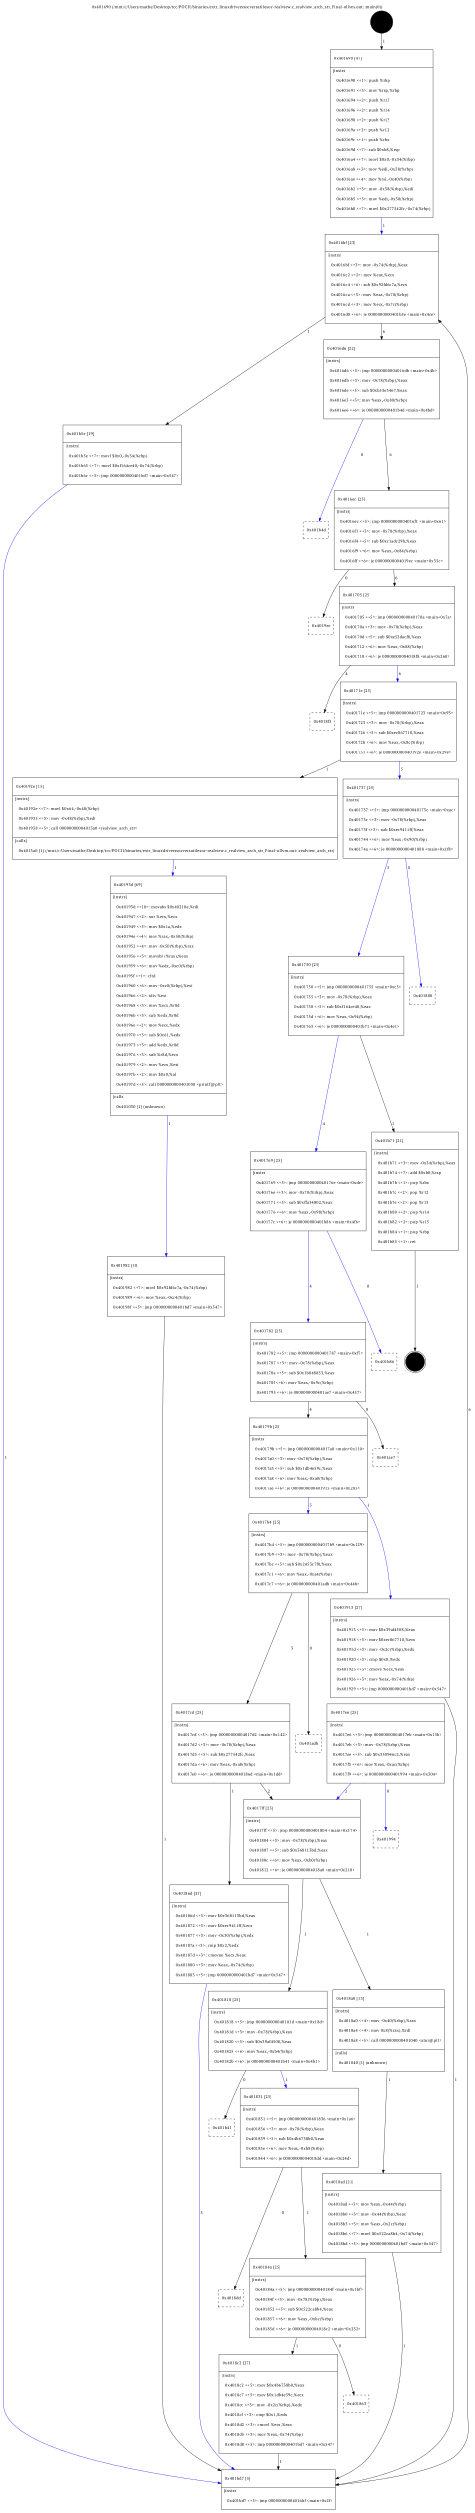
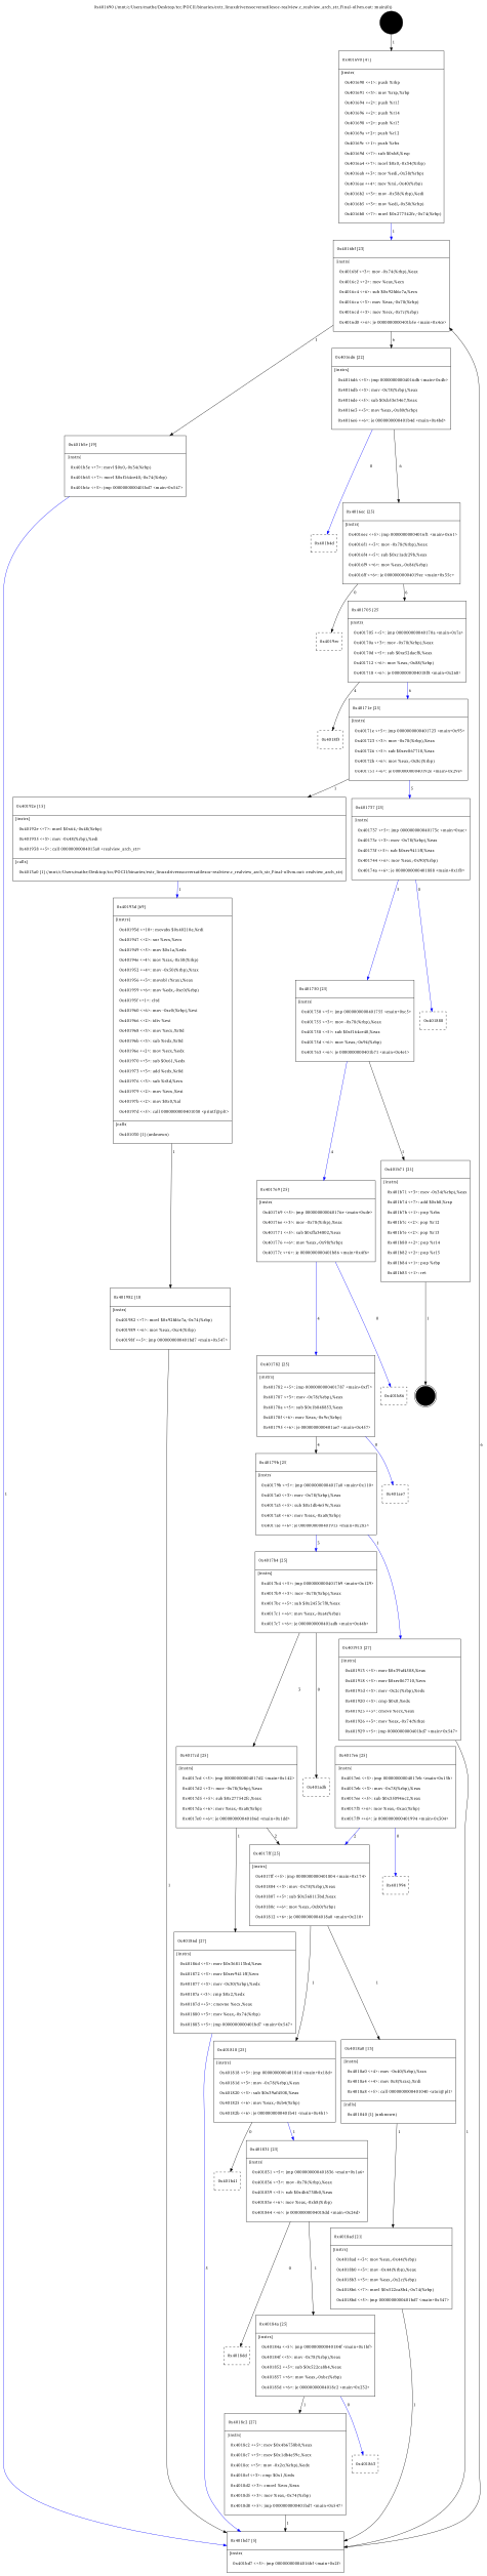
  digraph {
    fontname="PT Serif"
    label="0x401690 (/mnt/c/Users/mathe/Desktop/tcc/POCII/binaries/extr_linuxdriverssocversatilesoc-realview.c_realview_arch_str_Final-ollvm.out::main(0))"
    labelloc=t
    node [fontname="PT Serif" shape=record]
    edge [color=black fontname="PT Serif"]
    Entry [fillcolor=black height=0.3 shape=circle style=filled width=0.3]
    n2 [label="{\n     0x401690 [47]\l\n     | [instrs]\l\n     &nbsp;&nbsp;0x401690 \<+1\>: push %rbp\l\n     &nbsp;&nbsp;0x401691 \<+3\>: mov %rsp,%rbp\l\n     &nbsp;&nbsp;0x401694 \<+2\>: push %r15\l\n     &nbsp;&nbsp;0x401696 \<+2\>: push %r14\l\n     &nbsp;&nbsp;0x401698 \<+2\>: push %r13\l\n     &nbsp;&nbsp;0x40169a \<+2\>: push %r12\l\n     &nbsp;&nbsp;0x40169c \<+1\>: push %rbx\l\n     &nbsp;&nbsp;0x40169d \<+7\>: sub $0xb8,%rsp\l\n     &nbsp;&nbsp;0x4016a4 \<+7\>: movl $0x0,-0x34(%rbp)\l\n     &nbsp;&nbsp;0x4016ab \<+3\>: mov %edi,-0x38(%rbp)\l\n     &nbsp;&nbsp;0x4016ae \<+4\>: mov %rsi,-0x40(%rbp)\l\n     &nbsp;&nbsp;0x4016b2 \<+3\>: mov -0x38(%rbp),%edi\l\n     &nbsp;&nbsp;0x4016b5 \<+3\>: mov %edi,-0x30(%rbp)\l\n     &nbsp;&nbsp;0x4016b8 \<+7\>: movl $0x277542fc,-0x74(%rbp)\l\n  }"]
    n3 [label="{\n     0x4016bf [23]\l\n     | [instrs]\l\n     &nbsp;&nbsp;0x4016bf \<+3\>: mov -0x74(%rbp),%eax\l\n     &nbsp;&nbsp;0x4016c2 \<+2\>: mov %eax,%ecx\l\n     &nbsp;&nbsp;0x4016c4 \<+6\>: sub $0x92fd6c7a,%ecx\l\n     &nbsp;&nbsp;0x4016ca \<+3\>: mov %eax,-0x78(%rbp)\l\n     &nbsp;&nbsp;0x4016cd \<+3\>: mov %ecx,-0x7c(%rbp)\l\n     &nbsp;&nbsp;0x4016d0 \<+6\>: je 0000000000401b5e \<main+0x4ce\>\l\n  }"]
    n4 [label="{\n     0x401b5e [19]\l\n     | [instrs]\l\n     &nbsp;&nbsp;0x401b5e \<+7\>: movl $0x0,-0x34(%rbp)\l\n     &nbsp;&nbsp;0x401b65 \<+7\>: movl $0xf164ce40,-0x74(%rbp)\l\n     &nbsp;&nbsp;0x401b6c \<+5\>: jmp 0000000000401bd7 \<main+0x547\>\l\n  }"]
    n5 [label="{\n     0x4016d6 [22]\l\n     | [instrs]\l\n     &nbsp;&nbsp;0x4016d6 \<+5\>: jmp 00000000004016db \<main+0x4b\>\l\n     &nbsp;&nbsp;0x4016db \<+3\>: mov -0x78(%rbp),%eax\l\n     &nbsp;&nbsp;0x4016de \<+5\>: sub $0xb53e3467,%eax\l\n     &nbsp;&nbsp;0x4016e3 \<+3\>: mov %eax,-0x80(%rbp)\l\n     &nbsp;&nbsp;0x4016e6 \<+6\>: je 0000000000401b4d \<main+0x4bd\>\l\n  }"]
    n6 [label="{\n     0x401bd7 [5]\l\n     | [instrs]\l\n     &nbsp;&nbsp;0x401bd7 \<+5\>: jmp 00000000004016bf \<main+0x2f\>\l\n  }"]
    n7 [label="{\n     0x401b4d\l\n  }" style=dashed]
    n8 [label="{\n     0x4016ec [25]\l\n     | [instrs]\l\n     &nbsp;&nbsp;0x4016ec \<+5\>: jmp 00000000004016f1 \<main+0x61\>\l\n     &nbsp;&nbsp;0x4016f1 \<+3\>: mov -0x78(%rbp),%eax\l\n     &nbsp;&nbsp;0x4016f4 \<+5\>: sub $0xc1adc29b,%eax\l\n     &nbsp;&nbsp;0x4016f9 \<+6\>: mov %eax,-0x84(%rbp)\l\n     &nbsp;&nbsp;0x4016ff \<+6\>: je 00000000004019ec \<main+0x35c\>\l\n  }"]
    n9 [label="{\n     0x4019ec\l\n  }" style=dashed]
    n10 [label="{\n     0x401705 [25]\l\n     | [instrs]\l\n     &nbsp;&nbsp;0x401705 \<+5\>: jmp 000000000040170a \<main+0x7a\>\l\n     &nbsp;&nbsp;0x40170a \<+3\>: mov -0x78(%rbp),%eax\l\n     &nbsp;&nbsp;0x40170d \<+5\>: sub $0xe52dacf8,%eax\l\n     &nbsp;&nbsp;0x401712 \<+6\>: mov %eax,-0x88(%rbp)\l\n     &nbsp;&nbsp;0x401718 \<+6\>: je 00000000004018f8 \<main+0x268\>\l\n  }"]
    Exit [fillcolor=black height=0.3 peripheries=2 shape=circle style=filled width=0.3]
    n12 [label="{\n     0x4018f8\l\n  }" style=dashed]
    n13 [label="{\n     0x40171e [25]\l\n     | [instrs]\l\n     &nbsp;&nbsp;0x40171e \<+5\>: jmp 0000000000401723 \<main+0x93\>\l\n     &nbsp;&nbsp;0x401723 \<+3\>: mov -0x78(%rbp),%eax\l\n     &nbsp;&nbsp;0x401726 \<+5\>: sub $0xec867710,%eax\l\n     &nbsp;&nbsp;0x40172b \<+6\>: mov %eax,-0x8c(%rbp)\l\n     &nbsp;&nbsp;0x401731 \<+6\>: je 000000000040192e \<main+0x29e\>\l\n  }"]
    n14 [label="{\n     0x401982 [18]\l\n     | [instrs]\l\n     &nbsp;&nbsp;0x401982 \<+7\>: movl $0x92fd6c7a,-0x74(%rbp)\l\n     &nbsp;&nbsp;0x401989 \<+6\>: mov %eax,-0xc4(%rbp)\l\n     &nbsp;&nbsp;0x40198f \<+5\>: jmp 0000000000401bd7 \<main+0x547\>\l\n  }"]
    n15 [label="{\n     0x40192e [15]\l\n     | [instrs]\l\n     &nbsp;&nbsp;0x40192e \<+7\>: movl $0x64,-0x48(%rbp)\l\n     &nbsp;&nbsp;0x401935 \<+3\>: mov -0x48(%rbp),%edi\l\n     &nbsp;&nbsp;0x401938 \<+5\>: call 00000000004013a0 \<realview_arch_str\>\l\n     | [calls]\l\n     &nbsp;&nbsp;0x4013a0 \{1\} (/mnt/c/Users/mathe/Desktop/tcc/POCII/binaries/extr_linuxdriverssocversatilesoc-realview.c_realview_arch_str_Final-ollvm.out::realview_arch_str)\l\n  }"]
    n16 [label="{\n     0x401737 [25]\l\n     | [instrs]\l\n     &nbsp;&nbsp;0x401737 \<+5\>: jmp 000000000040173c \<main+0xac\>\l\n     &nbsp;&nbsp;0x40173c \<+3\>: mov -0x78(%rbp),%eax\l\n     &nbsp;&nbsp;0x40173f \<+5\>: sub $0xec9411ff,%eax\l\n     &nbsp;&nbsp;0x401744 \<+6\>: mov %eax,-0x90(%rbp)\l\n     &nbsp;&nbsp;0x40174a \<+6\>: je 0000000000401888 \<main+0x1f8\>\l\n  }"]
    n17 [label="{\n     0x40193d [69]\l\n     | [instrs]\l\n     &nbsp;&nbsp;0x40193d \<+10\>: movabs $0x40210e,%rdi\l\n     &nbsp;&nbsp;0x401947 \<+2\>: xor %ecx,%ecx\l\n     &nbsp;&nbsp;0x401949 \<+5\>: mov $0x1a,%edx\l\n     &nbsp;&nbsp;0x40194e \<+4\>: mov %rax,-0x50(%rbp)\l\n     &nbsp;&nbsp;0x401952 \<+4\>: mov -0x50(%rbp),%rax\l\n     &nbsp;&nbsp;0x401956 \<+3\>: movsbl (%rax),%eax\l\n     &nbsp;&nbsp;0x401959 \<+6\>: mov %edx,-0xc0(%rbp)\l\n     &nbsp;&nbsp;0x40195f \<+1\>: cltd\l\n     &nbsp;&nbsp;0x401960 \<+6\>: mov -0xc0(%rbp),%esi\l\n     &nbsp;&nbsp;0x401966 \<+2\>: idiv %esi\l\n     &nbsp;&nbsp;0x401968 \<+3\>: mov %ecx,%r8d\l\n     &nbsp;&nbsp;0x40196b \<+3\>: sub %edx,%r8d\l\n     &nbsp;&nbsp;0x40196e \<+2\>: mov %ecx,%edx\l\n     &nbsp;&nbsp;0x401970 \<+3\>: sub $0x61,%edx\l\n     &nbsp;&nbsp;0x401973 \<+3\>: add %edx,%r8d\l\n     &nbsp;&nbsp;0x401976 \<+3\>: sub %r8d,%ecx\l\n     &nbsp;&nbsp;0x401979 \<+2\>: mov %ecx,%esi\l\n     &nbsp;&nbsp;0x40197b \<+2\>: mov $0x0,%al\l\n     &nbsp;&nbsp;0x40197d \<+5\>: call 0000000000401030 \<printf@plt\>\l\n     | [calls]\l\n     &nbsp;&nbsp;0x401030 \{1\} (unknown)\l\n  }"]
    n18 [label="{\n     0x401888\l\n  }" style=dashed]
    n19 [label="{\n     0x401750 [25]\l\n     | [instrs]\l\n     &nbsp;&nbsp;0x401750 \<+5\>: jmp 0000000000401755 \<main+0xc5\>\l\n     &nbsp;&nbsp;0x401755 \<+3\>: mov -0x78(%rbp),%eax\l\n     &nbsp;&nbsp;0x401758 \<+5\>: sub $0xf164ce40,%eax\l\n     &nbsp;&nbsp;0x40175d \<+6\>: mov %eax,-0x94(%rbp)\l\n     &nbsp;&nbsp;0x401763 \<+6\>: je 0000000000401b71 \<main+0x4e1\>\l\n  }"]
    n20 [label="{\n     0x401863\l\n  }" style=dashed]
    n21 [label="{\n     0x401b71 [21]\l\n     | [instrs]\l\n     &nbsp;&nbsp;0x401b71 \<+3\>: mov -0x34(%rbp),%eax\l\n     &nbsp;&nbsp;0x401b74 \<+7\>: add $0xb8,%rsp\l\n     &nbsp;&nbsp;0x401b7b \<+1\>: pop %rbx\l\n     &nbsp;&nbsp;0x401b7c \<+2\>: pop %r12\l\n     &nbsp;&nbsp;0x401b7e \<+2\>: pop %r13\l\n     &nbsp;&nbsp;0x401b80 \<+2\>: pop %r14\l\n     &nbsp;&nbsp;0x401b82 \<+2\>: pop %r15\l\n     &nbsp;&nbsp;0x401b84 \<+1\>: pop %rbp\l\n     &nbsp;&nbsp;0x401b85 \<+1\>: ret\l\n  }"]
    n22 [label="{\n     0x401769 [25]\l\n     | [instrs]\l\n     &nbsp;&nbsp;0x401769 \<+5\>: jmp 000000000040176e \<main+0xde\>\l\n     &nbsp;&nbsp;0x40176e \<+3\>: mov -0x78(%rbp),%eax\l\n     &nbsp;&nbsp;0x401771 \<+5\>: sub $0xffa34802,%eax\l\n     &nbsp;&nbsp;0x401776 \<+6\>: mov %eax,-0x98(%rbp)\l\n     &nbsp;&nbsp;0x40177c \<+6\>: je 0000000000401b86 \<main+0x4f6\>\l\n  }"]
    n23 [label="{\n     0x4018c2 [27]\l\n     | [instrs]\l\n     &nbsp;&nbsp;0x4018c2 \<+5\>: mov $0x4b6738b0,%eax\l\n     &nbsp;&nbsp;0x4018c7 \<+5\>: mov $0x1db4e59c,%ecx\l\n     &nbsp;&nbsp;0x4018cc \<+3\>: mov -0x2c(%rbp),%edx\l\n     &nbsp;&nbsp;0x4018cf \<+3\>: cmp $0x1,%edx\l\n     &nbsp;&nbsp;0x4018d2 \<+3\>: cmovl %ecx,%eax\l\n     &nbsp;&nbsp;0x4018d5 \<+3\>: mov %eax,-0x74(%rbp)\l\n     &nbsp;&nbsp;0x4018d8 \<+5\>: jmp 0000000000401bd7 \<main+0x547\>\l\n  }"]
    n24 [label="{\n     0x401b86\l\n  }" style=dashed]
    n25 [label="{\n     0x401782 [25]\l\n     | [instrs]\l\n     &nbsp;&nbsp;0x401782 \<+5\>: jmp 0000000000401787 \<main+0xf7\>\l\n     &nbsp;&nbsp;0x401787 \<+3\>: mov -0x78(%rbp),%eax\l\n     &nbsp;&nbsp;0x40178a \<+5\>: sub $0x1b848853,%eax\l\n     &nbsp;&nbsp;0x40178f \<+6\>: mov %eax,-0x9c(%rbp)\l\n     &nbsp;&nbsp;0x401795 \<+6\>: je 0000000000401ae7 \<main+0x457\>\l\n  }"]
    n26 [label="{\n     0x40184a [25]\l\n     | [instrs]\l\n     &nbsp;&nbsp;0x40184a \<+5\>: jmp 000000000040184f \<main+0x1bf\>\l\n     &nbsp;&nbsp;0x40184f \<+3\>: mov -0x78(%rbp),%eax\l\n     &nbsp;&nbsp;0x401852 \<+5\>: sub $0x522ca8b4,%eax\l\n     &nbsp;&nbsp;0x401857 \<+6\>: mov %eax,-0xbc(%rbp)\l\n     &nbsp;&nbsp;0x40185d \<+6\>: je 00000000004018c2 \<main+0x232\>\l\n  }"]
    n27 [label="{\n     0x401ae7\l\n  }" style=dashed]
    n28 [label="{\n     0x40179b [25]\l\n     | [instrs]\l\n     &nbsp;&nbsp;0x40179b \<+5\>: jmp 00000000004017a0 \<main+0x110\>\l\n     &nbsp;&nbsp;0x4017a0 \<+3\>: mov -0x78(%rbp),%eax\l\n     &nbsp;&nbsp;0x4017a3 \<+5\>: sub $0x1db4e59c,%eax\l\n     &nbsp;&nbsp;0x4017a8 \<+6\>: mov %eax,-0xa0(%rbp)\l\n     &nbsp;&nbsp;0x4017ae \<+6\>: je 0000000000401913 \<main+0x283\>\l\n  }"]
    n29 [label="{\n     0x4018dd\l\n  }" style=dashed]
    n30 [label="{\n     0x401913 [27]\l\n     | [instrs]\l\n     &nbsp;&nbsp;0x401913 \<+5\>: mov $0x39af4508,%eax\l\n     &nbsp;&nbsp;0x401918 \<+5\>: mov $0xec867710,%ecx\l\n     &nbsp;&nbsp;0x40191d \<+3\>: mov -0x2c(%rbp),%edx\l\n     &nbsp;&nbsp;0x401920 \<+3\>: cmp $0x0,%edx\l\n     &nbsp;&nbsp;0x401923 \<+3\>: cmove %ecx,%eax\l\n     &nbsp;&nbsp;0x401926 \<+3\>: mov %eax,-0x74(%rbp)\l\n     &nbsp;&nbsp;0x401929 \<+5\>: jmp 0000000000401bd7 \<main+0x547\>\l\n  }"]
    n31 [label="{\n     0x4017b4 [25]\l\n     | [instrs]\l\n     &nbsp;&nbsp;0x4017b4 \<+5\>: jmp 00000000004017b9 \<main+0x129\>\l\n     &nbsp;&nbsp;0x4017b9 \<+3\>: mov -0x78(%rbp),%eax\l\n     &nbsp;&nbsp;0x4017bc \<+5\>: sub $0x2453c7f0,%eax\l\n     &nbsp;&nbsp;0x4017c1 \<+6\>: mov %eax,-0xa4(%rbp)\l\n     &nbsp;&nbsp;0x4017c7 \<+6\>: je 0000000000401adb \<main+0x44b\>\l\n  }"]
    n32 [label="{\n     0x401831 [25]\l\n     | [instrs]\l\n     &nbsp;&nbsp;0x401831 \<+5\>: jmp 0000000000401836 \<main+0x1a6\>\l\n     &nbsp;&nbsp;0x401836 \<+3\>: mov -0x78(%rbp),%eax\l\n     &nbsp;&nbsp;0x401839 \<+5\>: sub $0x4b6738b0,%eax\l\n     &nbsp;&nbsp;0x40183e \<+6\>: mov %eax,-0xb8(%rbp)\l\n     &nbsp;&nbsp;0x401844 \<+6\>: je 00000000004018dd \<main+0x24d\>\l\n  }"]
    n33 [label="{\n     0x401adb\l\n  }" style=dashed]
    n34 [label="{\n     0x4017cd [25]\l\n     | [instrs]\l\n     &nbsp;&nbsp;0x4017cd \<+5\>: jmp 00000000004017d2 \<main+0x142\>\l\n     &nbsp;&nbsp;0x4017d2 \<+3\>: mov -0x78(%rbp),%eax\l\n     &nbsp;&nbsp;0x4017d5 \<+5\>: sub $0x277542fc,%eax\l\n     &nbsp;&nbsp;0x4017da \<+6\>: mov %eax,-0xa8(%rbp)\l\n     &nbsp;&nbsp;0x4017e0 \<+6\>: je 000000000040186d \<main+0x1dd\>\l\n  }"]
    n35 [label="{\n     0x401b41\l\n  }" style=dashed]
    n36 [label="{\n     0x40186d [27]\l\n     | [instrs]\l\n     &nbsp;&nbsp;0x40186d \<+5\>: mov $0x368113bd,%eax\l\n     &nbsp;&nbsp;0x401872 \<+5\>: mov $0xec9411ff,%ecx\l\n     &nbsp;&nbsp;0x401877 \<+3\>: mov -0x30(%rbp),%edx\l\n     &nbsp;&nbsp;0x40187a \<+3\>: cmp $0x2,%edx\l\n     &nbsp;&nbsp;0x40187d \<+3\>: cmovne %ecx,%eax\l\n     &nbsp;&nbsp;0x401880 \<+3\>: mov %eax,-0x74(%rbp)\l\n     &nbsp;&nbsp;0x401883 \<+5\>: jmp 0000000000401bd7 \<main+0x547\>\l\n  }"]
    n37 [label="{\n     0x4017ff [25]\l\n     | [instrs]\l\n     &nbsp;&nbsp;0x4017ff \<+5\>: jmp 0000000000401804 \<main+0x174\>\l\n     &nbsp;&nbsp;0x401804 \<+3\>: mov -0x78(%rbp),%eax\l\n     &nbsp;&nbsp;0x401807 \<+5\>: sub $0x368113bd,%eax\l\n     &nbsp;&nbsp;0x40180c \<+6\>: mov %eax,-0xb0(%rbp)\l\n     &nbsp;&nbsp;0x401812 \<+6\>: je 00000000004018a0 \<main+0x210\>\l\n  }"]
    n38 [label="{\n     0x4018ad [21]\l\n     | [instrs]\l\n     &nbsp;&nbsp;0x4018ad \<+3\>: mov %eax,-0x44(%rbp)\l\n     &nbsp;&nbsp;0x4018b0 \<+3\>: mov -0x44(%rbp),%eax\l\n     &nbsp;&nbsp;0x4018b3 \<+3\>: mov %eax,-0x2c(%rbp)\l\n     &nbsp;&nbsp;0x4018b6 \<+7\>: movl $0x522ca8b4,-0x74(%rbp)\l\n     &nbsp;&nbsp;0x4018bd \<+5\>: jmp 0000000000401bd7 \<main+0x547\>\l\n  }"]
    n39 [label="{\n     0x4017e6 [25]\l\n     | [instrs]\l\n     &nbsp;&nbsp;0x4017e6 \<+5\>: jmp 00000000004017eb \<main+0x15b\>\l\n     &nbsp;&nbsp;0x4017eb \<+3\>: mov -0x78(%rbp),%eax\l\n     &nbsp;&nbsp;0x4017ee \<+5\>: sub $0x350946c2,%eax\l\n     &nbsp;&nbsp;0x4017f3 \<+6\>: mov %eax,-0xac(%rbp)\l\n     &nbsp;&nbsp;0x4017f9 \<+6\>: je 0000000000401994 \<main+0x304\>\l\n  }"]
    n40 [label="{\n     0x401994\l\n  }" style=dashed]
    n41 [label="{\n     0x401818 [25]\l\n     | [instrs]\l\n     &nbsp;&nbsp;0x401818 \<+5\>: jmp 000000000040181d \<main+0x18d\>\l\n     &nbsp;&nbsp;0x40181d \<+3\>: mov -0x78(%rbp),%eax\l\n     &nbsp;&nbsp;0x401820 \<+5\>: sub $0x39af4508,%eax\l\n     &nbsp;&nbsp;0x401825 \<+6\>: mov %eax,-0xb4(%rbp)\l\n     &nbsp;&nbsp;0x40182b \<+6\>: je 0000000000401b41 \<main+0x4b1\>\l\n  }"]
    n42 [label="{\n     0x4018a0 [13]\l\n     | [instrs]\l\n     &nbsp;&nbsp;0x4018a0 \<+4\>: mov -0x40(%rbp),%rax\l\n     &nbsp;&nbsp;0x4018a4 \<+4\>: mov 0x8(%rax),%rdi\l\n     &nbsp;&nbsp;0x4018a8 \<+5\>: call 0000000000401040 \<atoi@plt\>\l\n     | [calls]\l\n     &nbsp;&nbsp;0x401040 \{1\} (unknown)\l\n  }"]
    Entry -> n2 [label=" 1"]
    n2 -> n3 [color=blue label=" 1"]
    n3 -> n4 [label=" 1"]
    n3 -> n5 [label=" 6"]
    n4 -> n6 [color=blue label=" 1"]
    n5 -> n7 [color=blue label=" 0"]
    n5 -> n8 [label=" 6"]
    n6 -> n3 [label=" 6"]
    n8 -> n9 [label=" 0"]
    n8 -> n10 [label=" 6"]
    n10 -> n12 [label=" 4"]
    n10 -> n13 [color=blue label=" 6"]
    n13 -> n15 [label=" 1"]
    n13 -> n16 [color=blue label=" 5"]
    n14 -> n6 [label=" 1"]
    n15 -> n17 [color=blue label=" 1"]
    n16 -> n18 [color=blue label=" 0"]
    n16 -> n19 [color=blue label=" 5"]
-   n17 -> n14 [color=blue label=" 1"]
+   n17 -> n14 [label=" 1"]
    n19 -> n21 [label=" 1"]
    n19 -> n22 [color=blue label=" 4"]
    n21 -> Exit [label=" 1"]
    n22 -> n24 [color=blue label=" 0"]
    n22 -> n25 [color=blue label=" 4"]
    n23 -> n6 [label=" 1"]
-   n25 -> n27 [label=" 0"]
+   n25 -> n27 [color=blue label=" 0"]
    n25 -> n28 [label=" 4"]
-   n26 -> n20 [label=" 0"]
+   n26 -> n20 [color=blue label=" 0"]
    n26 -> n23 [label=" 1"]
    n28 -> n30 [color=blue label=" 1"]
    n28 -> n31 [color=blue label=" 3"]
    n30 -> n6 [label=" 1"]
    n31 -> n33 [label=" 0"]
    n31 -> n34 [label=" 3"]
    n32 -> n26 [label=" 1"]
    n32 -> n29 [label=" 0"]
    n34 -> n36 [label=" 1"]
    n34 -> n37 [label=" 2"]
    n36 -> n6 [color=blue label=" 5"]
    n37 -> n41 [label=" 1"]
    n37 -> n42 [label=" 1"]
    n38 -> n6 [label=" 1"]
    n39 -> n37 [color=blue label=" 2"]
    n39 -> n40 [color=blue label=" 0"]
    n41 -> n32 [color=blue label=" 1"]
    n41 -> n35 [label=" 0"]
    n42 -> n38 [label=" 1"]
  }
